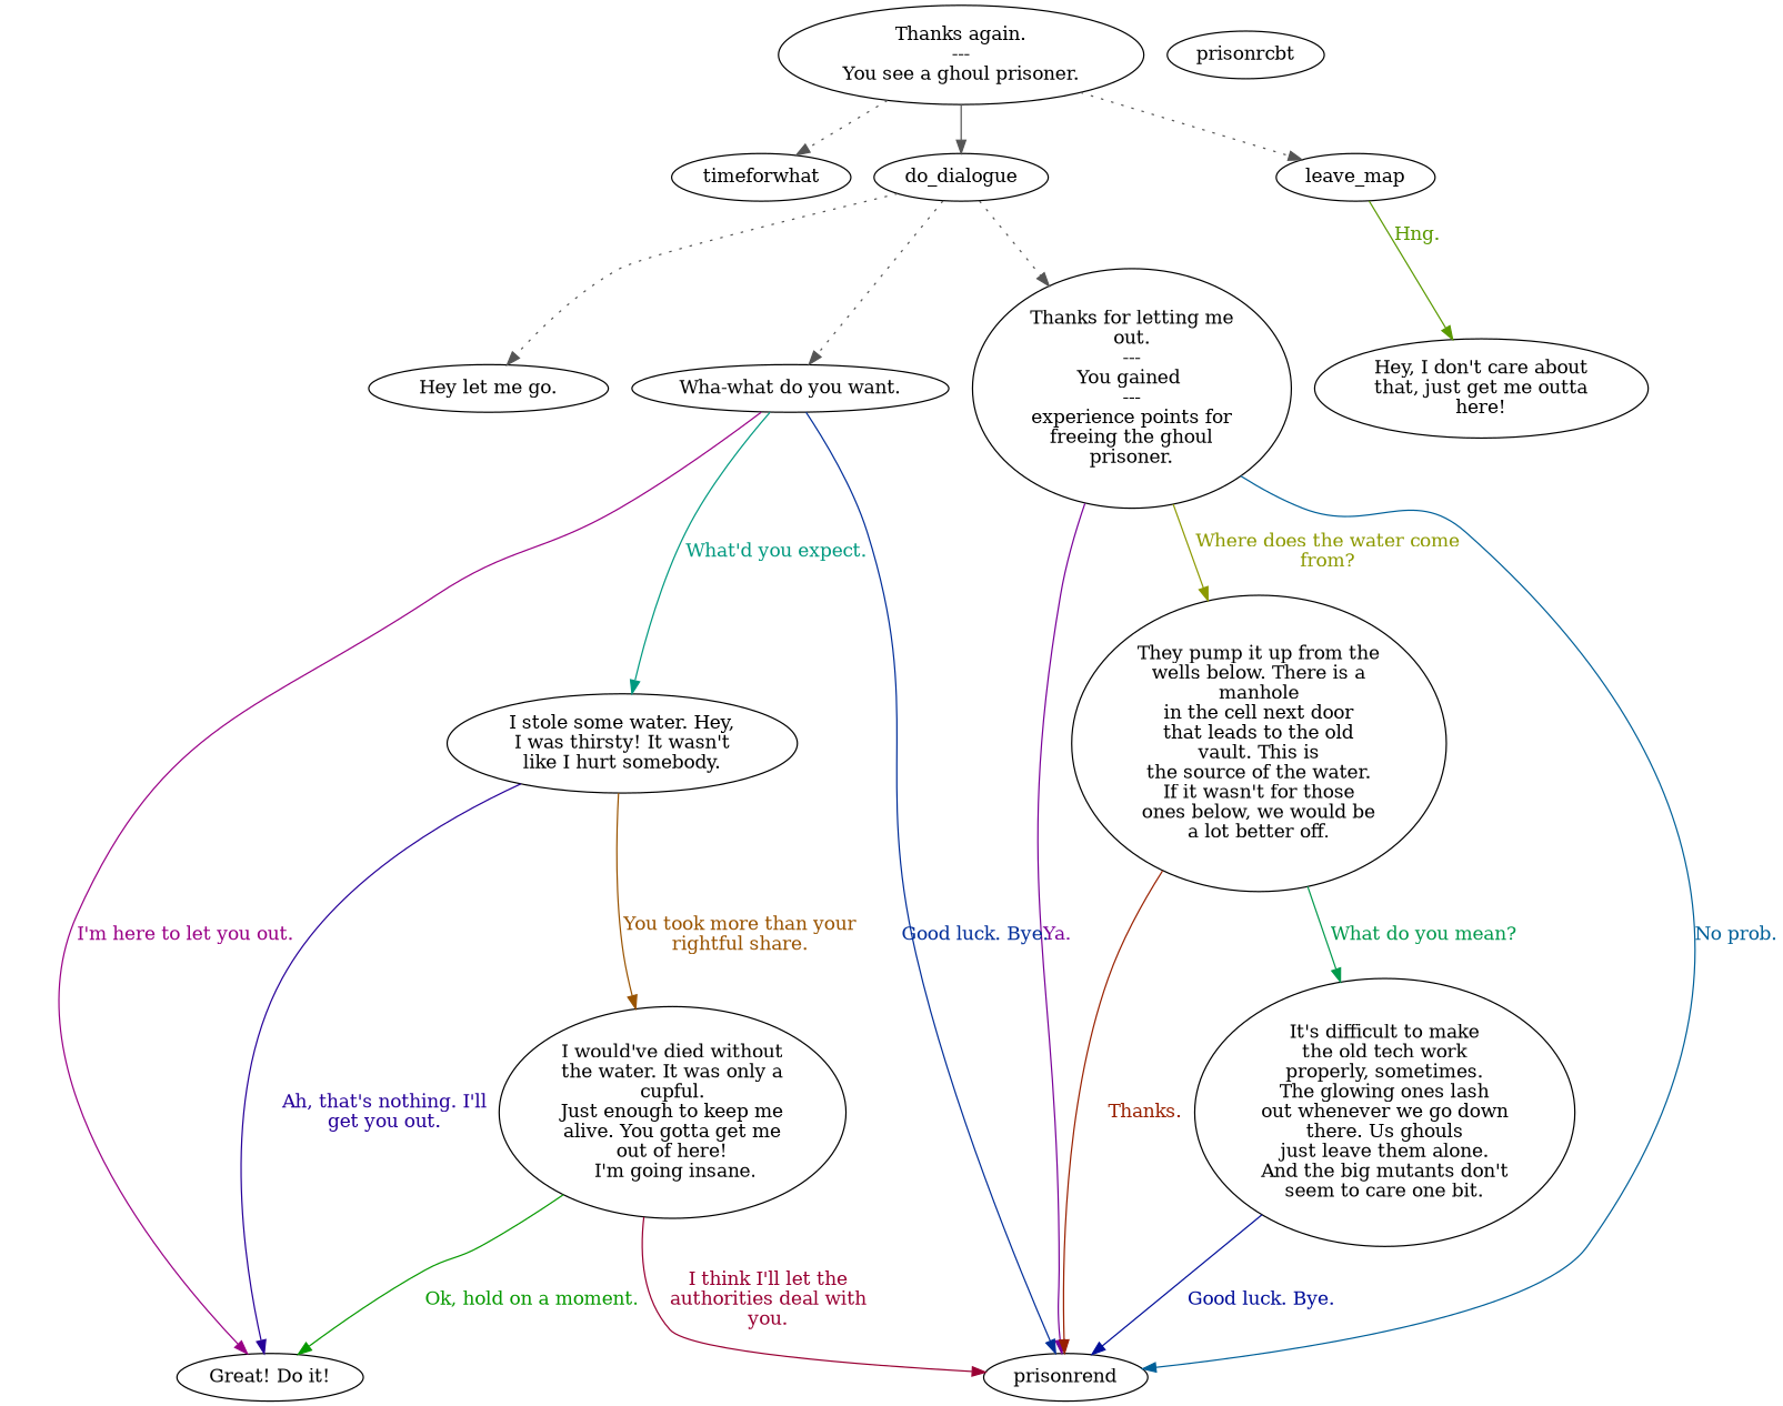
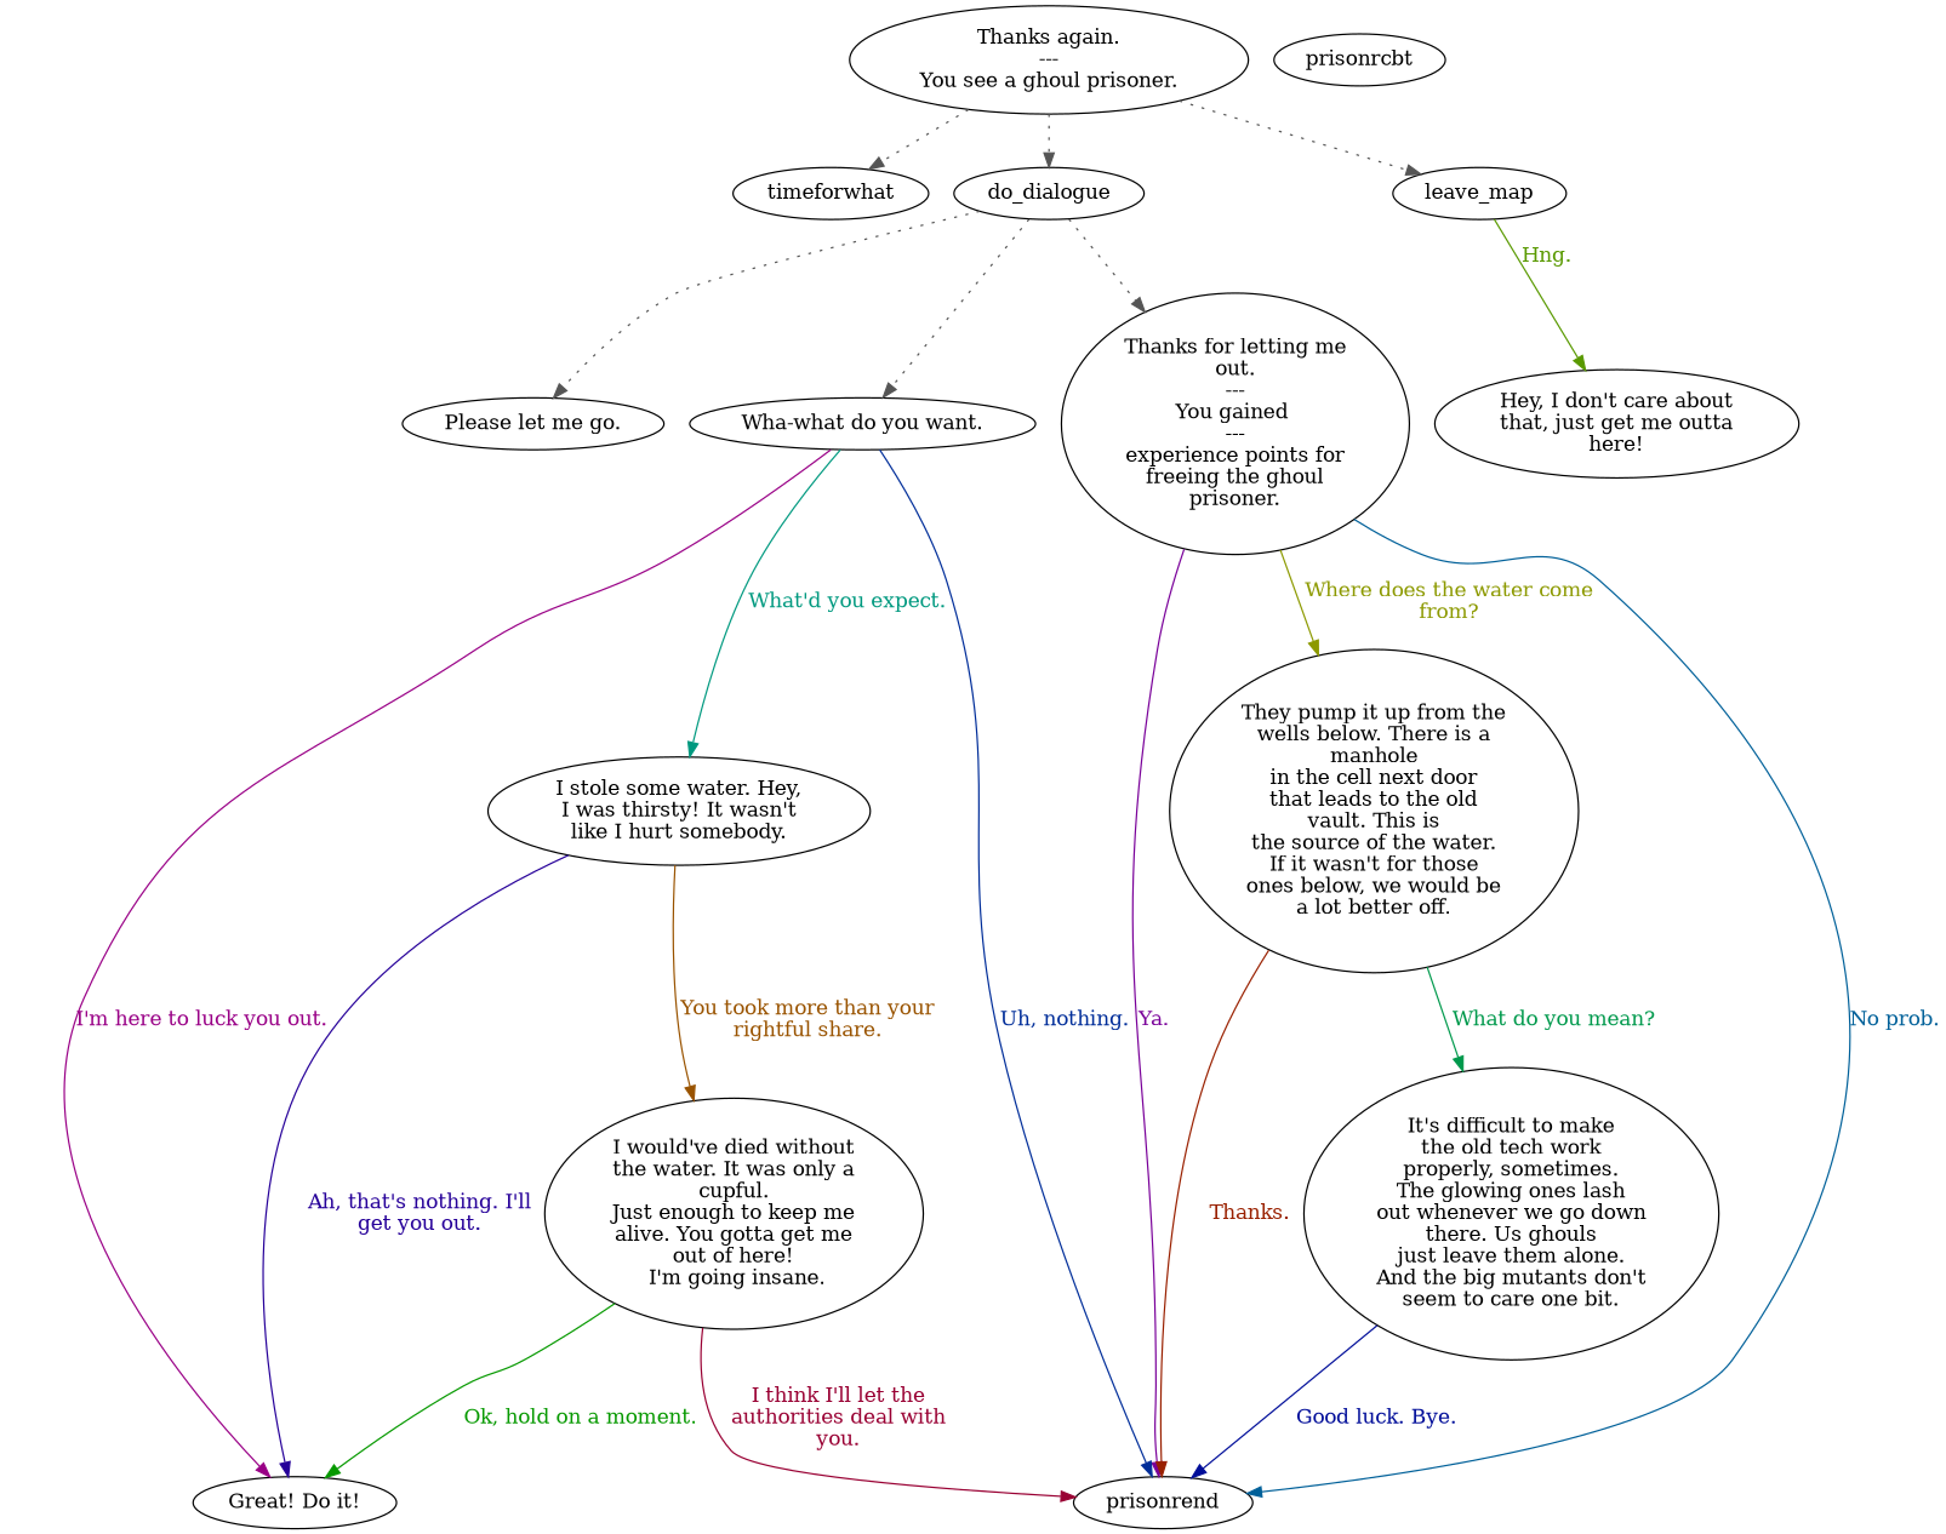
  digraph {
    node [color="#000000" fillcolor="#FFFFFF" style=filled]
    edge [color="#555555"]
    n1 [label="Thanks again.\n---\nYou see a ghoul prisoner."]
    timeforwhat
    do_dialogue
    leave_map
    n5 [label="Thanks for letting me\nout.\n---\nYou gained \n---\nexperience points for\nfreeing the ghoul\nprisoner."]
-   n6 [label="Hey let me go."]
+   n6 [label="Please let me go."]
    n7 [label="Wha-what do you want."]
    n8 [label="Hey, I don't care about\nthat, just get me outta\nhere!"]
    prisonrend
    n10 [label="They pump it up from the\nwells below. There is a\nmanhole\nin the cell next door\nthat leads to the old\nvault. This is\nthe source of the water.\nIf it wasn't for those\nones below, we would be\na lot better off."]
    n11 [label="Great! Do it!"]
    n12 [label="I stole some water. Hey,\nI was thirsty! It wasn't\nlike I hurt somebody."]
    n13 [label="It's difficult to make\nthe old tech work\nproperly, sometimes.\nThe glowing ones lash\nout whenever we go down\nthere. Us ghouls\njust leave them alone.\nAnd the big mutants don't\nseem to care one bit."]
    n14 [label="I would've died without\nthe water. It was only a\ncupful.\nJust enough to keep me\nalive. You gotta get me\nout of here!\n I'm going insane."]
    prisonrcbt
    n1 -> timeforwhat [style=dotted]
-   n1 -> do_dialogue [style=solid]
+   n1 -> do_dialogue [style=dotted]
    n1 -> leave_map [style=dotted]
    do_dialogue -> n5 [style=dotted]
    do_dialogue -> n6 [style=dotted]
    do_dialogue -> n7 [style=dotted]
    leave_map -> n8 [color="#599900" fontcolor="#599900" label="Hng."]
    n5 -> prisonrend [color="#006099" fontcolor="#006099" label="No prob."]
    n5 -> prisonrend [color="#790099" fontcolor="#790099" label="Ya."]
    n5 -> n10 [color="#8C9900" fontcolor="#8C9900" label="Where does the water come\nfrom?"]
-   n7 -> prisonrend [color="#002D99" fontcolor="#002D99" label="Good luck. Bye."]
-   n7 -> n11 [color="#990086" fontcolor="#990086" label="I'm here to let you out."]
+   n7 -> prisonrend [color="#002D99" fontcolor="#002D99" label="Uh, nothing."]
+   n7 -> n11 [color="#990086" fontcolor="#990086" label="I'm here to luck you out."]
    n7 -> n12 [color="#00997F" fontcolor="#00997F" label="What'd you expect."]
    n10 -> prisonrend [color="#992000" fontcolor="#992000" label="Thanks."]
    n10 -> n13 [color="#00994C" fontcolor="#00994C" label="What do you mean?"]
    n12 -> n11 [color="#260099" fontcolor="#260099" label="Ah, that's nothing. I'll\nget you out."]
    n12 -> n14 [color="#995300" fontcolor="#995300" label="You took more than your\nrightful share."]
    n13 -> prisonrend [color="#000D99" fontcolor="#000D99" label="Good luck. Bye."]
    n14 -> prisonrend [color="#990033" fontcolor="#990033" label="I think I'll let the\nauthorities deal with\nyou."]
    n14 -> n11 [color="#069900" fontcolor="#069900" label="Ok, hold on a moment."]
  }
